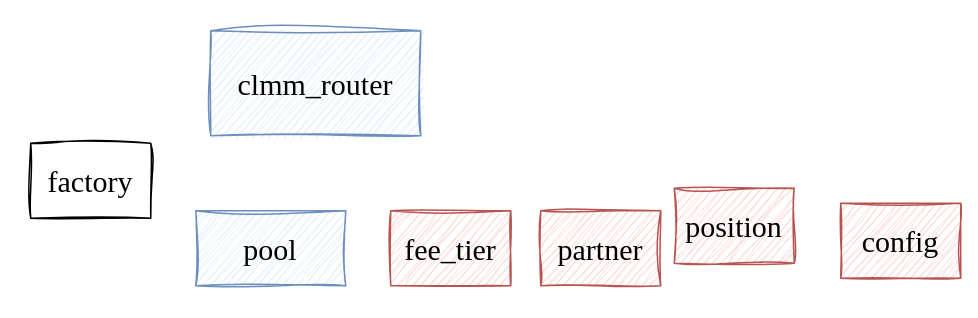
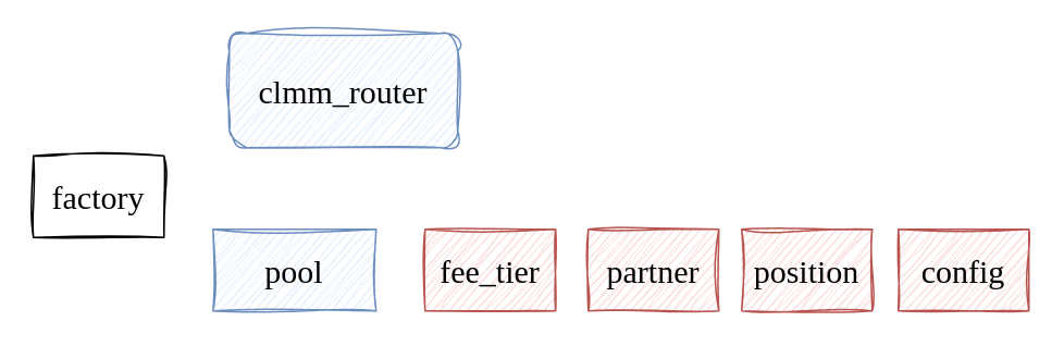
  <mxCell id="0" />
  <mxCell id="1" parent="0" />
- <mxCell id="2" value="clmm_router" style="rounded=0;whiteSpace=wrap;html=1;hachureGap=4;jiggle=2;fontFamily=Architects Daughter;fontSource=https%3A%2F%2Ffonts.googleapis.com%2Fcss%3Ffamily%3DArchitects%2BDaughter;fontSize=20;sketch=1;fillColor=#dae8fc;strokeColor=#6c8ebf;" vertex="1" parent="1"><mxGeometry x="140" y="20" width="140" height="70" as="geometry" /></mxCell>
+ <mxCell id="2" value="clmm_router" style="whiteSpace=wrap;html=1;hachureGap=4;jiggle=2;fontFamily=Architects Daughter;fontSource=https%3A%2F%2Ffonts.googleapis.com%2Fcss%3Ffamily%3DArchitects%2BDaughter;fontSize=20;sketch=1;fillColor=#dae8fc;strokeColor=#6c8ebf;rounded=1;" vertex="1" parent="1"><mxGeometry x="140" y="20" width="140" height="70" as="geometry" /></mxCell>
  <mxCell id="3" value="pool" style="rounded=0;whiteSpace=wrap;html=1;hachureGap=4;jiggle=2;fontFamily=Architects Daughter;fontSource=https%3A%2F%2Ffonts.googleapis.com%2Fcss%3Ffamily%3DArchitects%2BDaughter;fontSize=20;sketch=1;fillColor=#dae8fc;strokeColor=#6c8ebf;" vertex="1" parent="1"><mxGeometry x="130" y="140" width="100" height="50" as="geometry" /></mxCell>
  <mxCell id="4" value="fee_tier" style="rounded=0;whiteSpace=wrap;html=1;hachureGap=4;jiggle=2;fontFamily=Architects Daughter;fontSource=https%3A%2F%2Ffonts.googleapis.com%2Fcss%3Ffamily%3DArchitects%2BDaughter;fontSize=20;sketch=1;fillColor=#f8cecc;strokeColor=#b85450;" vertex="1" parent="1"><mxGeometry x="260" y="140" width="80" height="50" as="geometry" /></mxCell>
  <mxCell id="5" value="partner" style="rounded=0;whiteSpace=wrap;html=1;hachureGap=4;jiggle=2;fontFamily=Architects Daughter;fontSource=https%3A%2F%2Ffonts.googleapis.com%2Fcss%3Ffamily%3DArchitects%2BDaughter;fontSize=20;sketch=1;fillColor=#f8cecc;strokeColor=#b85450;" vertex="1" parent="1"><mxGeometry x="360" y="140" width="80" height="50" as="geometry" /></mxCell>
- <mxCell id="6" value="position" style="rounded=0;whiteSpace=wrap;html=1;hachureGap=4;jiggle=2;fontFamily=Architects Daughter;fontSource=https%3A%2F%2Ffonts.googleapis.com%2Fcss%3Ffamily%3DArchitects%2BDaughter;fontSize=20;sketch=1;fillColor=#f8cecc;strokeColor=#b85450;" vertex="1" parent="1"><mxGeometry x="449" y="125" width="80" height="50" as="geometry" /></mxCell>
+ <mxCell id="6" value="position" style="rounded=0;whiteSpace=wrap;html=1;hachureGap=4;jiggle=2;fontFamily=Architects Daughter;fontSource=https%3A%2F%2Ffonts.googleapis.com%2Fcss%3Ffamily%3DArchitects%2BDaughter;fontSize=20;sketch=1;fillColor=#f8cecc;strokeColor=#b85450;" vertex="1" parent="1"><mxGeometry x="454" y="140" width="80" height="50" as="geometry" /></mxCell>
  <mxCell id="7" value="factory" style="rounded=0;whiteSpace=wrap;html=1;hachureGap=4;jiggle=2;fontFamily=Architects Daughter;fontSource=https%3A%2F%2Ffonts.googleapis.com%2Fcss%3Ffamily%3DArchitects%2BDaughter;fontSize=20;sketch=1;" vertex="1" parent="1"><mxGeometry x="20" y="95" width="80" height="50" as="geometry" /></mxCell>
- <mxCell id="8" value="config" style="rounded=0;whiteSpace=wrap;html=1;hachureGap=4;jiggle=2;fontFamily=Architects Daughter;fontSource=https%3A%2F%2Ffonts.googleapis.com%2Fcss%3Ffamily%3DArchitects%2BDaughter;fontSize=20;sketch=1;fillColor=#f8cecc;strokeColor=#b85450;" vertex="1" parent="1"><mxGeometry x="560" y="135" width="80" height="50" as="geometry" /></mxCell>
+ <mxCell id="8" value="config" style="rounded=0;whiteSpace=wrap;html=1;hachureGap=4;jiggle=2;fontFamily=Architects Daughter;fontSource=https%3A%2F%2Ffonts.googleapis.com%2Fcss%3Ffamily%3DArchitects%2BDaughter;fontSize=20;sketch=1;fillColor=#f8cecc;strokeColor=#b85450;" vertex="1" parent="1"><mxGeometry x="550" y="140" width="80" height="50" as="geometry" /></mxCell>
